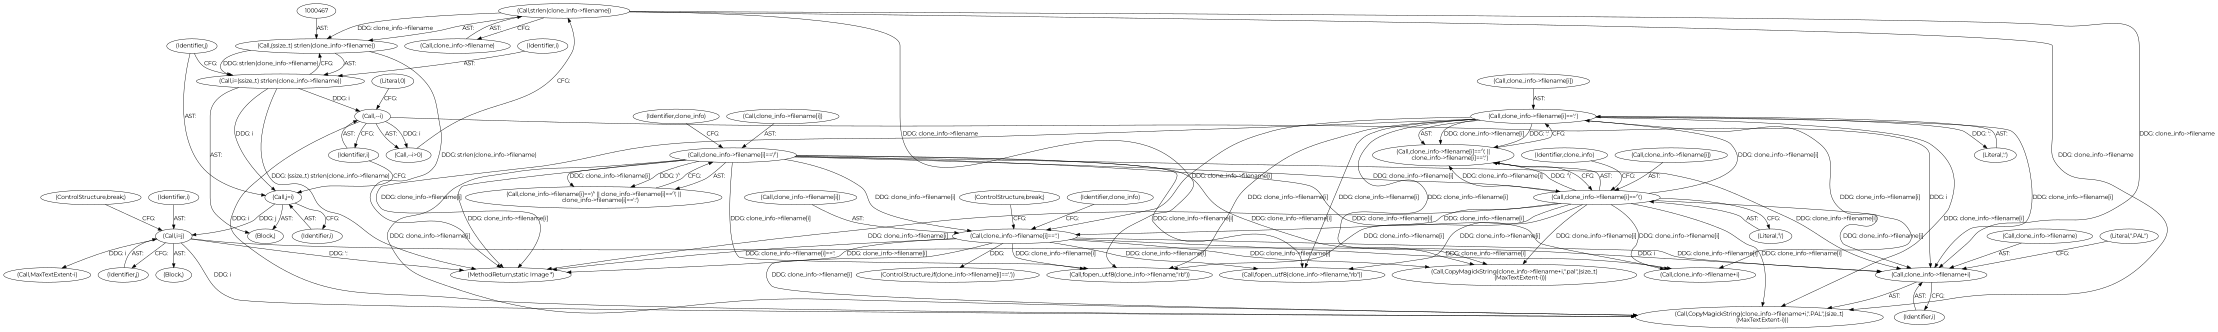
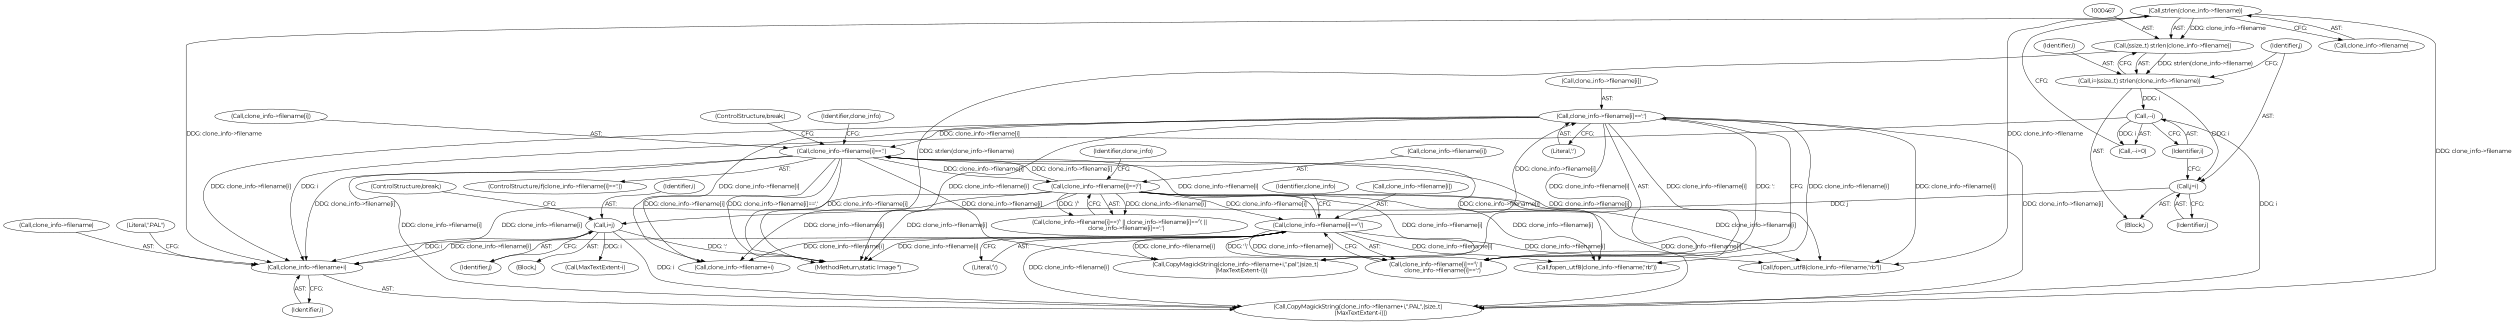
  digraph {
    fontname=Montserrat
    node [fontname=Montserrat]
    edge [fontname=Montserrat]
    n1 [label="(Call,clone_info->filename+i)"]
    n2 [label="(Call,CopyMagickString(clone_info->filename+i,\".PAL\",(size_t)\n    (MaxTextExtent-i)))"]
    n3 [label="(Identifier,i)"]
    n4 [label="(Call,clone_info->filename[i]==':')"]
    n5 [label="(Call,clone_info->filename[i]=='.')"]
    n6 [label="(MethodReturn,static Image *)"]
    n7 [label="(Call,clone_info->filename[i]=='\\' ||\n         clone_info->filename[i]==':')"]
    n8 [label="(Call,CopyMagickString(clone_info->filename+i,\".pal\",(size_t)\n        (MaxTextExtent-i)))"]
    n9 [label="(Call,clone_info->filename+i)"]
    n10 [label="(Call,fopen_utf8(clone_info->filename,\"rb\"))"]
    n11 [label="(Literal,':')"]
    n12 [label="(Call,fopen_utf8(clone_info->filename,\"rb\"))"]
    n13 [label="(Call,clone_info->filename[i]=='/')"]
    n14 [label="(ControlStructure,if(clone_info->filename[i]=='.'))"]
    n15 [label="(Call,clone_info->filename[i]=='\\')"]
    n16 [label="(Literal,'\\')"]
    n17 [label="(Call,clone_info->filename[i]=='/' || clone_info->filename[i]=='\\' ||\n         clone_info->filename[i]==':')"]
    n18 [label="(Call,strlen(clone_info->filename))"]
    n19 [label="(Call,(ssize_t) strlen(clone_info->filename))"]
    n20 [label="(Call,clone_info->filename)"]
    n21 [label="(Call,i=(ssize_t) strlen(clone_info->filename))"]
    n22 [label="(Call,i=j)"]
    n23 [label="(Identifier,j)"]
    n24 [label="(Block,)"]
    n25 [label="(Call,MaxTextExtent-i)"]
    n26 [label="(Call,j=i)"]
    n27 [label="(Block,)"]
    n28 [label="(Identifier,i)"]
    n29 [label="(Call,--i)"]
    n30 [label="(Identifier,i)"]
    n31 [label="(Call,--i>0)"]
    n32 [label="(Identifier,j)"]
    n33 [label="(Call,clone_info->filename[i])"]
-   n34 [label="(Literal,0)"]
    n35 [label="(ControlStructure,break;)"]
    n36 [label="(Call,clone_info->filename)"]
    n37 [label="(ControlStructure,break;)"]
    n38 [label="(Identifier,clone_info)"]
    n39 [label="(Identifier,i)"]
    n40 [label="(Identifier,clone_info)"]
    n41 [label="(Literal,\".PAL\")"]
    n42 [label="(Call,clone_info->filename[i])"]
    n43 [label="(Identifier,i)"]
    n44 [label="(Identifier,clone_info)"]
    n45 [label="(Call,clone_info->filename[i])"]
    n46 [label="(Call,clone_info->filename[i])"]
    1000467
    n1 -> n2 [label="AST: "]
    n1 -> n3 [label="CFG: "]
    n3 -> n1 [label="AST: "]
    n4 -> n1 [label="DDG: clone_info->filename[i]"]
    n4 -> n2 [label="DDG: clone_info->filename[i]"]
    n4 -> n5 [label="DDG: clone_info->filename[i]"]
    n4 -> n6 [label="DDG: clone_info->filename[i]"]
    n4 -> n7 [label="AST: "]
    n4 -> n7 [label="DDG: clone_info->filename[i]"]
    n4 -> n7 [label="DDG: ':'"]
    n4 -> n8 [label="DDG: clone_info->filename[i]"]
    n4 -> n9 [label="DDG: clone_info->filename[i]"]
    n4 -> n10 [label="DDG: clone_info->filename[i]"]
-   n4 -> n11 [label="DDG: ':'"]
+   n4 -> n11 [label="CFG: "]
    n4 -> n12 [label="DDG: clone_info->filename[i]"]
    n5 -> n1 [label="DDG: clone_info->filename[i]"]
    n5 -> n2 [label="DDG: clone_info->filename[i]"]
    n5 -> n6 [label="DDG: clone_info->filename[i]"]
    n5 -> n6 [label="DDG: clone_info->filename[i]=='.'"]
    n5 -> n8 [label="DDG: clone_info->filename[i]"]
    n5 -> n9 [label="DDG: clone_info->filename[i]"]
    n5 -> n10 [label="DDG: clone_info->filename[i]"]
    n5 -> n12 [label="DDG: clone_info->filename[i]"]
-   n5 -> n14 [label="DDG: "]
+   n5 -> n13 [label="DDG: clone_info->filename[i]"]
+   n5 -> n14 [label="AST: "]
    n7 -> n4 [label="CFG: "]
    n7 -> n15 [label="CFG: "]
    n11 -> n4 [label="AST: "]
    n13 -> n1 [label="DDG: clone_info->filename[i]"]
    n13 -> n2 [label="DDG: clone_info->filename[i]"]
    n13 -> n5 [label="DDG: clone_info->filename[i]"]
    n13 -> n6 [label="DDG: clone_info->filename[i]"]
    n13 -> n8 [label="DDG: clone_info->filename[i]"]
    n13 -> n9 [label="DDG: clone_info->filename[i]"]
    n13 -> n10 [label="DDG: clone_info->filename[i]"]
    n13 -> n12 [label="DDG: clone_info->filename[i]"]
    n13 -> n15 [label="DDG: clone_info->filename[i]"]
    n13 -> n17 [label="AST: "]
    n13 -> n17 [label="DDG: clone_info->filename[i]"]
    n13 -> n17 [label="DDG: '/'"]
    n15 -> n1 [label="DDG: clone_info->filename[i]"]
    n15 -> n2 [label="DDG: clone_info->filename[i]"]
    n15 -> n4 [label="DDG: clone_info->filename[i]"]
    n15 -> n5 [label="DDG: clone_info->filename[i]"]
    n15 -> n6 [label="DDG: clone_info->filename[i]"]
    n15 -> n7 [label="AST: "]
    n15 -> n7 [label="DDG: clone_info->filename[i]"]
    n15 -> n7 [label="DDG: '\\'"]
    n15 -> n8 [label="DDG: clone_info->filename[i]"]
    n15 -> n9 [label="DDG: clone_info->filename[i]"]
    n15 -> n10 [label="DDG: clone_info->filename[i]"]
    n15 -> n12 [label="DDG: clone_info->filename[i]"]
    n15 -> n16 [label="CFG: "]
    n16 -> n15 [label="AST: "]
    n17 -> n13 [label="CFG: "]
    n18 -> n1 [label="DDG: clone_info->filename"]
    n18 -> n2 [label="DDG: clone_info->filename"]
    n18 -> n10 [label="DDG: clone_info->filename"]
    n18 -> n19 [label="AST: "]
    n18 -> n19 [label="DDG: clone_info->filename"]
    n18 -> n20 [label="CFG: "]
    n19 -> n6 [label="DDG: strlen(clone_info->filename)"]
    n19 -> n21 [label="AST: "]
    n19 -> n21 [label="DDG: strlen(clone_info->filename)"]
    n20 -> n18 [label="AST: "]
-   n21 -> n6 [label="DDG: (ssize_t) strlen(clone_info->filename)"]
    n21 -> n19 [label="CFG: "]
    n21 -> n26 [label="DDG: i"]
    n21 -> n27 [label="AST: "]
    n21 -> n29 [label="DDG: i"]
    n22 -> n1 [label="DDG: i"]
    n22 -> n2 [label="DDG: i"]
    n22 -> n6 [label="DDG: ':'"]
    n22 -> n23 [label="CFG: "]
    n22 -> n24 [label="AST: "]
    n22 -> n25 [label="DDG: i"]
    n23 -> n22 [label="AST: "]
    n26 -> n22 [label="DDG: j"]
    n26 -> n27 [label="AST: "]
    n26 -> n28 [label="CFG: "]
    n28 -> n26 [label="AST: "]
    n29 -> n1 [label="DDG: i"]
    n29 -> n2 [label="DDG: i"]
    n29 -> n30 [label="CFG: "]
    n29 -> n31 [label="AST: "]
    n29 -> n31 [label="DDG: i"]
    n30 -> n26 [label="CFG: "]
    n30 -> n29 [label="AST: "]
    n31 -> n18 [label="CFG: "]
    n32 -> n21 [label="CFG: "]
    n32 -> n26 [label="AST: "]
    n33 -> n5 [label="AST: "]
-   n34 -> n29 [label="CFG: "]
    n35 -> n5 [label="CFG: "]
    n36 -> n1 [label="AST: "]
    n37 -> n22 [label="CFG: "]
    n38 -> n5 [label="CFG: "]
    n39 -> n21 [label="AST: "]
    n40 -> n15 [label="CFG: "]
    n41 -> n1 [label="CFG: "]
    n42 -> n15 [label="AST: "]
    n43 -> n22 [label="AST: "]
    n44 -> n13 [label="CFG: "]
    n45 -> n4 [label="AST: "]
    n46 -> n13 [label="AST: "]
    1000467 -> n19 [label="AST: "]
  }
